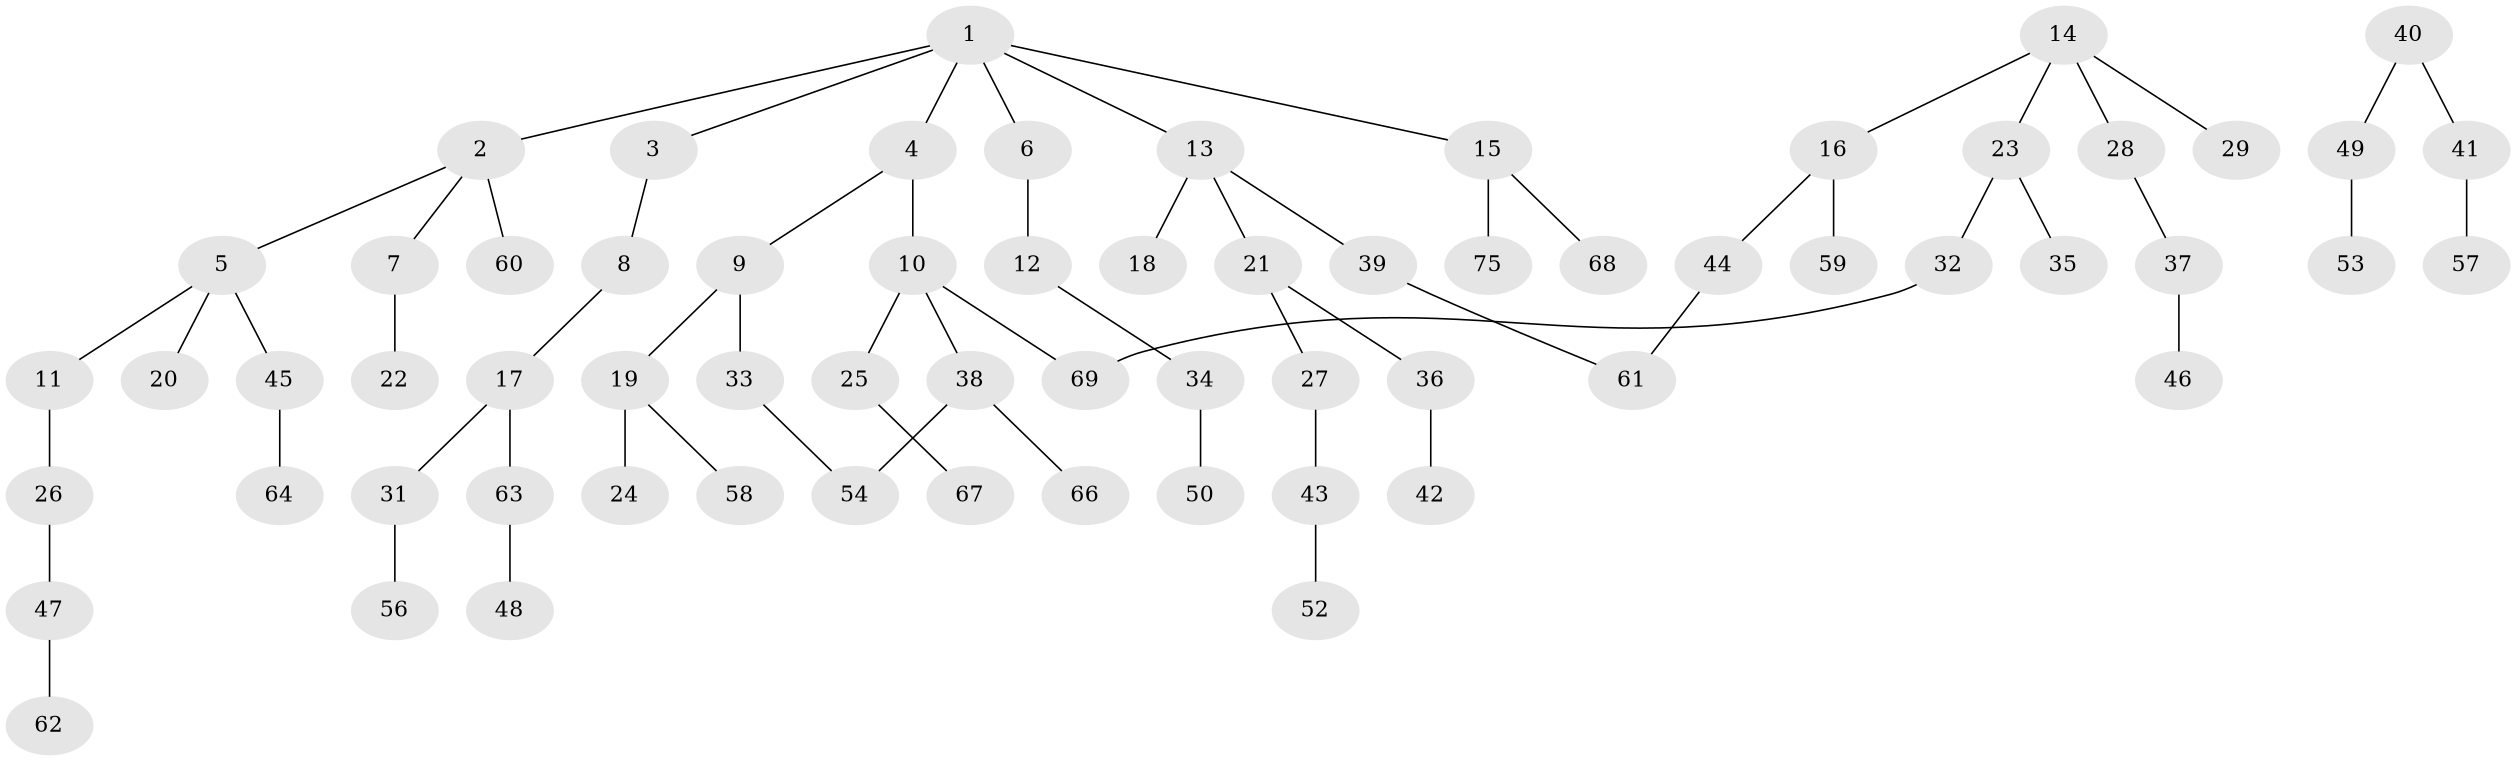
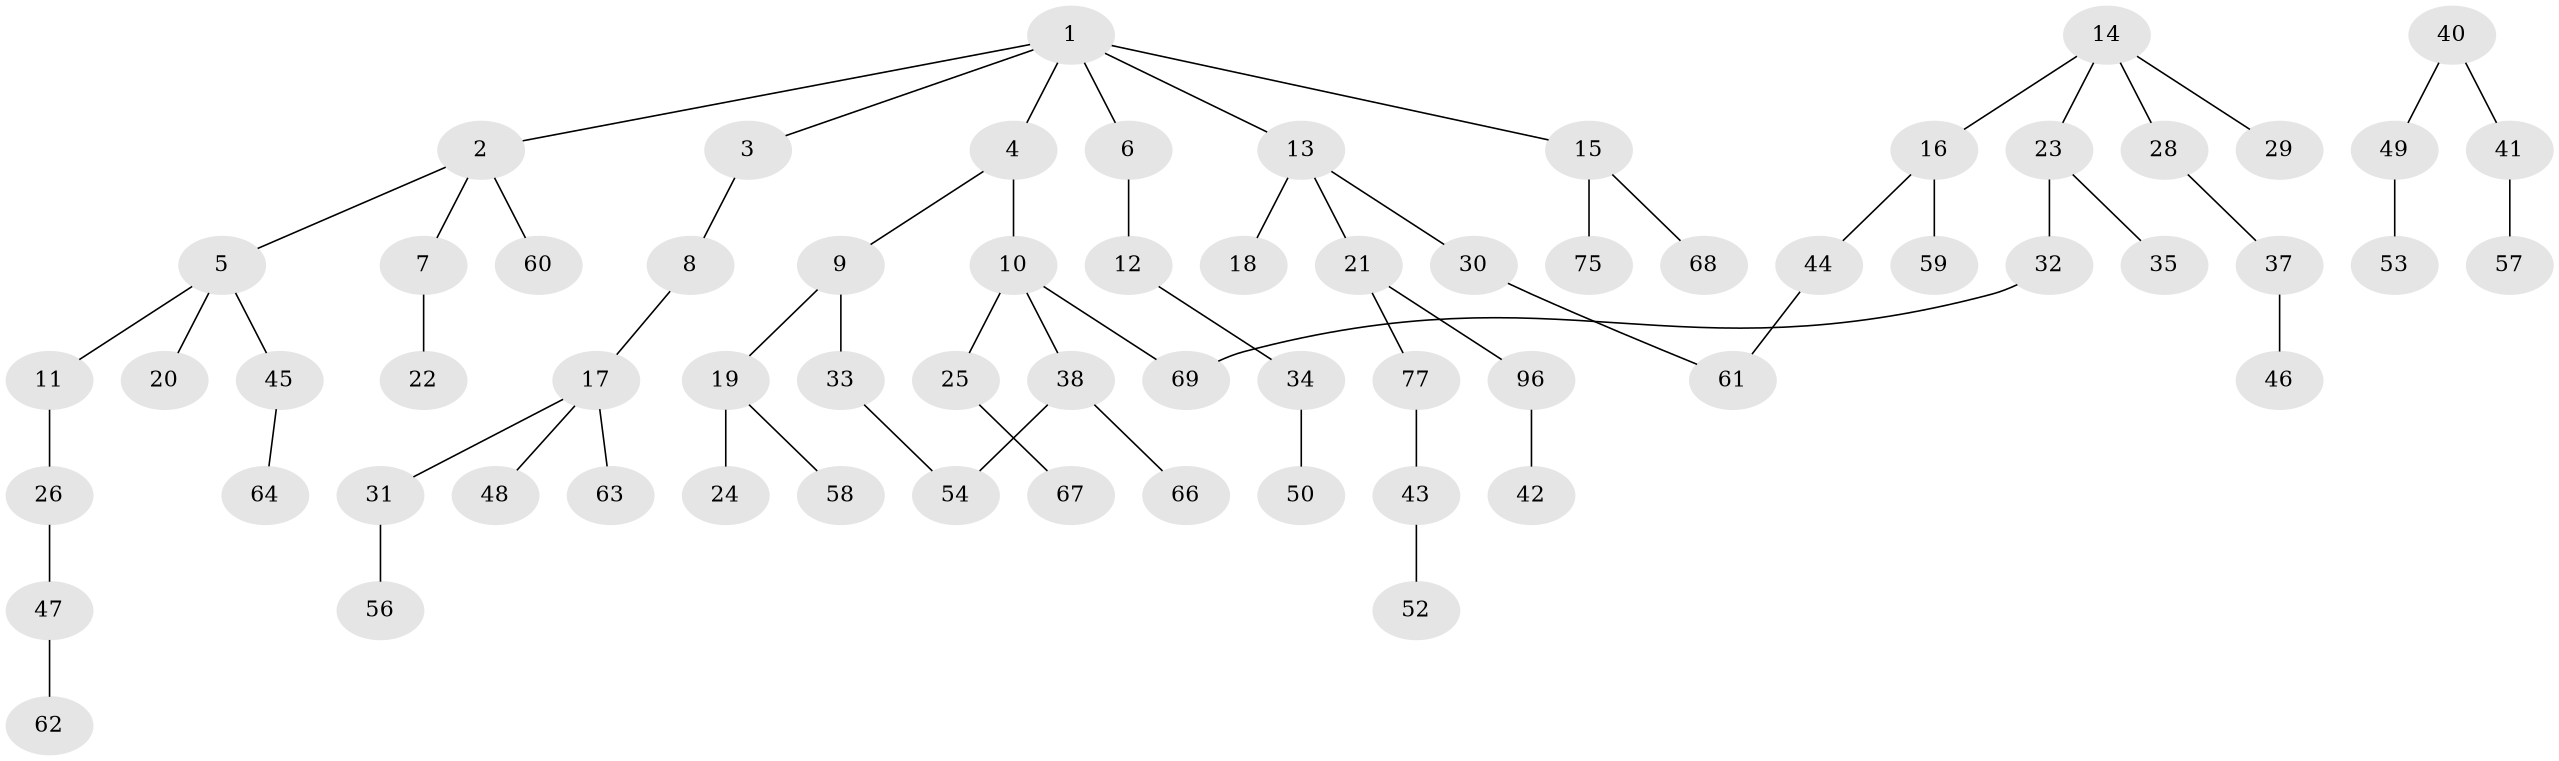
  graph {
    node [color=gray90 style=filled]
    edge [weight=1.0]
    1
    2
    3
    4
    6
    13
    15
    5
    7
    60
    8
    9
    10
    12
    18
    21
-   30 [label=39]
+   30
    n18 [label=75]
    68
    11
    20
    45
    22
    14
    16
    23
    28
    29
    17
    19
    33
    25
    38
    n34 [label=69]
    26
    64
    34
    31
    48
    63
    24
    58
    54
    67
    66
    47
    50
-   27
-   36
+   27 [label=77]
+   36 [label=96]
    61
    44
    59
    32
    35
    37
    49
    53
    56
    43
    42
    40
    41
    62
    52
    46
    57
    1 -- 2
    1 -- 3
    1 -- 4
    1 -- 6
    1 -- 13
    1 -- 15
    2 -- 5
    2 -- 7
    2 -- 60
    3 -- 8
    4 -- 9
    4 -- 10
    6 -- 12
    13 -- 18
    13 -- 21
    13 -- 30
    15 -- n18
    15 -- 68
    5 -- 11
    5 -- 20
    5 -- 45
    7 -- 22
    8 -- 17
    9 -- 19
    9 -- 33
    10 -- 25
    10 -- 38
    10 -- n34
    12 -- 34
    21 -- 27
    21 -- 36
    30 -- 61
    11 -- 26
    45 -- 64
    14 -- 16
    14 -- 23
    14 -- 28
    14 -- 29
    16 -- 44
    16 -- 59
    23 -- 32
    23 -- 35
    28 -- 37
    17 -- 31
-   63 -- 48
+   17 -- 48
    17 -- 63
    19 -- 24 [weight=3.0]
    19 -- 58
    33 -- 54
    25 -- 67
    38 -- 54
    38 -- 66
    26 -- 47
    34 -- 50
    31 -- 56
    47 -- 62
    27 -- 43
    36 -- 42
    44 -- 61
    32 -- n34
    37 -- 46
    49 -- 53
    43 -- 52
    40 -- 49
    40 -- 41
    41 -- 57
  }
